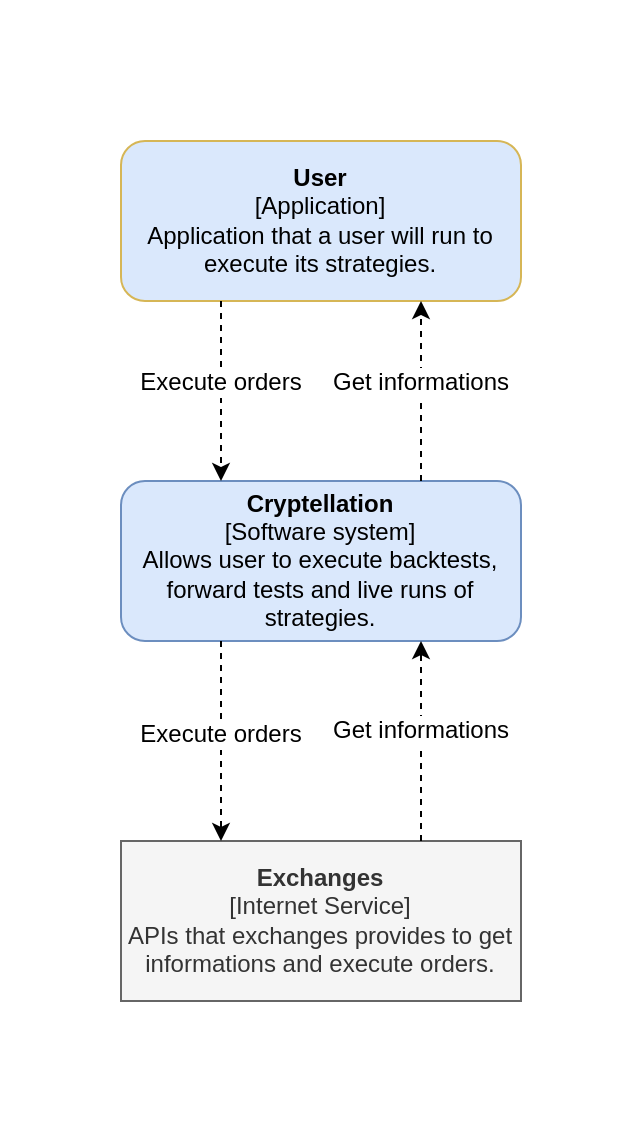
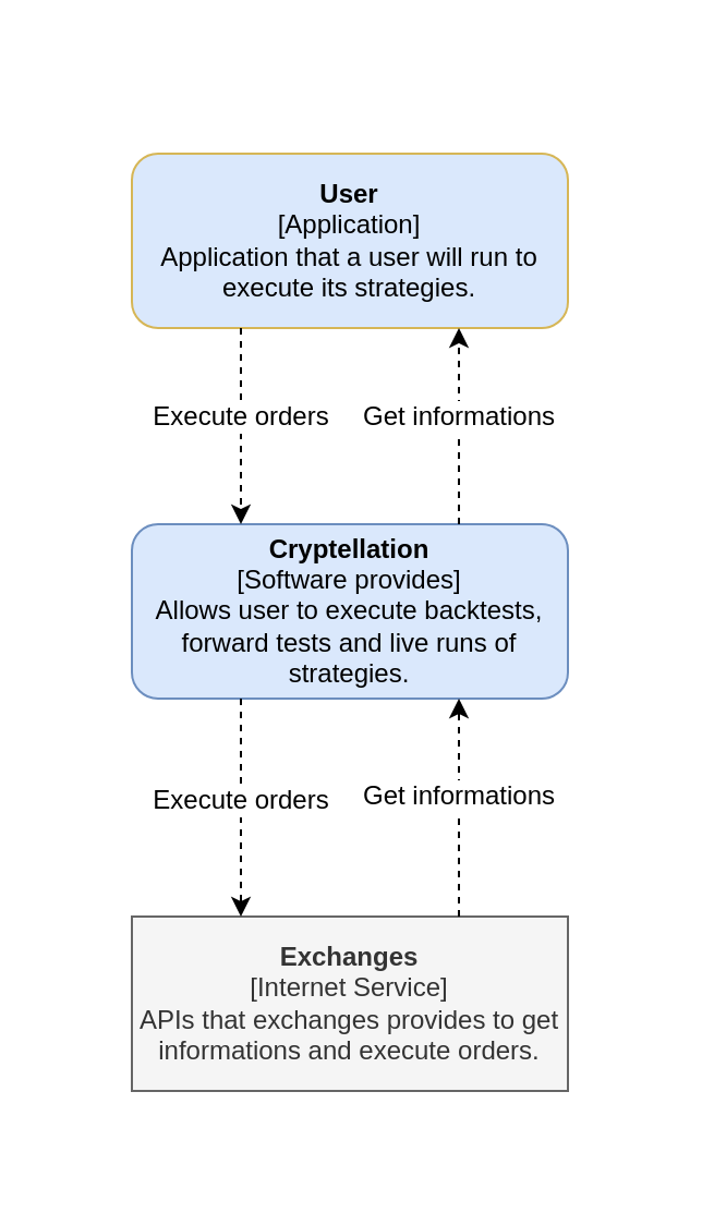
  <mxCell id="0" />
  <mxCell id="1" parent="0" />
  <mxCell id="2" value="" style="rounded=1;whiteSpace=wrap;html=1;strokeColor=none;" vertex="1" parent="1"><mxGeometry x="20" y="20" width="280" height="520" as="geometry" /></mxCell>
  <mxCell id="3" value="&lt;b&gt;Exchanges&lt;/b&gt;&lt;br&gt;[Internet Service]&lt;br&gt;APIs that exchanges provides to get informations and execute orders." style="whiteSpace=wrap;html=1;fillColor=#f5f5f5;strokeColor=#666666;fontColor=#333333;rounded=0;" parent="1" vertex="1"><mxGeometry x="60" y="420" width="200" height="80" as="geometry" /></mxCell>
  <mxCell id="4" value="&lt;b&gt;User&lt;/b&gt;&lt;br&gt;[Application]&lt;br&gt;Application that a user will run to execute its strategies." style="rounded=1;whiteSpace=wrap;html=1;fillColor=#dae8fc;strokeColor=#d6b656;" parent="1" vertex="1"><mxGeometry x="60" y="70" width="200" height="80" as="geometry" /></mxCell>
- <mxCell id="5" value="&lt;b&gt;Cryptellation&lt;/b&gt;&lt;br&gt;[Software system]&lt;br&gt;Allows user to execute backtests, forward tests and live runs of strategies." style="rounded=1;whiteSpace=wrap;html=1;fillColor=#dae8fc;strokeColor=#6c8ebf;" parent="1" vertex="1"><mxGeometry x="60" y="240" width="200" height="80" as="geometry" /></mxCell>
+ <mxCell id="5" value="&lt;b&gt;Cryptellation&lt;/b&gt;&lt;br&gt;[Software provides]&lt;br&gt;Allows user to execute backtests, forward tests and live runs of strategies." style="rounded=1;whiteSpace=wrap;html=1;fillColor=#dae8fc;strokeColor=#6c8ebf;" parent="1" vertex="1"><mxGeometry x="60" y="240" width="200" height="80" as="geometry" /></mxCell>
  <mxCell id="6" value="" style="endArrow=classic;html=1;exitX=0.25;exitY=1;exitDx=0;exitDy=0;entryX=0.25;entryY=0;entryDx=0;entryDy=0;edgeStyle=orthogonalEdgeStyle;dashed=1;" parent="1" source="4" target="5" edge="1"><mxGeometry width="50" height="50" relative="1" as="geometry"><mxPoint x="630.235" y="309.882" as="sourcePoint" /><mxPoint x="839.647" y="249.882" as="targetPoint" /><Array as="points"><mxPoint x="110" y="190" /><mxPoint x="110" y="190" /></Array></mxGeometry></mxCell>
  <mxCell id="7" value="Execute orders" style="text;html=1;resizable=0;points=[];align=center;verticalAlign=middle;labelBackgroundColor=#ffffff;" parent="6" vertex="1" connectable="0"><mxGeometry x="0.259" y="-1" relative="1" as="geometry"><mxPoint x="0.5" y="-17" as="offset" /></mxGeometry></mxCell>
  <mxCell id="8" value="" style="endArrow=classic;html=1;exitX=0.75;exitY=0;exitDx=0;exitDy=0;entryX=0.75;entryY=1;entryDx=0;entryDy=0;edgeStyle=orthogonalEdgeStyle;dashed=1;" parent="1" source="5" target="4" edge="1"><mxGeometry width="50" height="50" relative="1" as="geometry"><mxPoint x="120.429" y="159.857" as="sourcePoint" /><mxPoint x="120.429" y="249.857" as="targetPoint" /><Array as="points"><mxPoint x="210" y="200" /><mxPoint x="210" y="200" /></Array></mxGeometry></mxCell>
  <mxCell id="9" value="Get informations" style="text;html=1;resizable=0;points=[];align=center;verticalAlign=middle;labelBackgroundColor=#ffffff;" parent="8" vertex="1" connectable="0"><mxGeometry x="0.259" y="-1" relative="1" as="geometry"><mxPoint x="-1.5" y="7.5" as="offset" /></mxGeometry></mxCell>
  <mxCell id="10" value="" style="endArrow=classic;html=1;entryX=0.25;entryY=0;entryDx=0;entryDy=0;edgeStyle=orthogonalEdgeStyle;dashed=1;" parent="1" target="3" edge="1"><mxGeometry width="50" height="50" relative="1" as="geometry"><mxPoint x="110" y="320" as="sourcePoint" /><mxPoint x="120.429" y="249.857" as="targetPoint" /><Array as="points"><mxPoint x="110" y="370" /><mxPoint x="110" y="370" /></Array></mxGeometry></mxCell>
  <mxCell id="11" value="Execute orders" style="text;html=1;resizable=0;points=[];align=center;verticalAlign=middle;labelBackgroundColor=#ffffff;" parent="10" vertex="1" connectable="0"><mxGeometry x="0.259" y="-1" relative="1" as="geometry"><mxPoint x="0.5" y="-17" as="offset" /></mxGeometry></mxCell>
  <mxCell id="12" value="" style="endArrow=classic;html=1;exitX=0.75;exitY=0;exitDx=0;exitDy=0;entryX=0.75;entryY=1;entryDx=0;entryDy=0;edgeStyle=orthogonalEdgeStyle;dashed=1;" parent="1" source="3" target="5" edge="1"><mxGeometry width="50" height="50" relative="1" as="geometry"><mxPoint x="220.429" y="249.857" as="sourcePoint" /><mxPoint x="220.429" y="159.857" as="targetPoint" /><Array as="points"><mxPoint x="210" y="380" /><mxPoint x="210" y="380" /></Array></mxGeometry></mxCell>
  <mxCell id="13" value="Get informations" style="text;html=1;resizable=0;points=[];align=center;verticalAlign=middle;labelBackgroundColor=#ffffff;" parent="12" vertex="1" connectable="0"><mxGeometry x="0.259" y="-1" relative="1" as="geometry"><mxPoint x="-1.5" y="7.5" as="offset" /></mxGeometry></mxCell>
